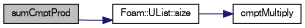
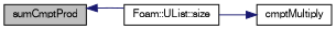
  digraph {
    rankdir=LR
    node [color=black fontname=FreeSans fontsize=10 shape=record]
    edge [color=midnightblue fontname=FreeSans fontsize=10 labelfontname=FreeSans labelfontsize=10 style=solid]
    n1 [fillcolor=grey75 fontcolor=black height=0.2 label=sumCmptProd style=filled width=0.4]
    n2 [height=0.2 label="Foam::UList::size" width=0.4]
    n3 [height=0.2 label=cmptMultiply width=0.4]
-   n1 -> n2
+   n2 -> n1
    n2 -> n3
  }
